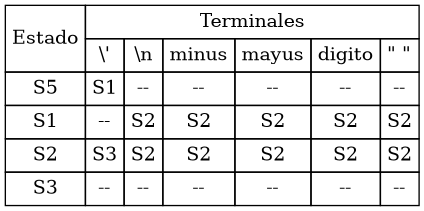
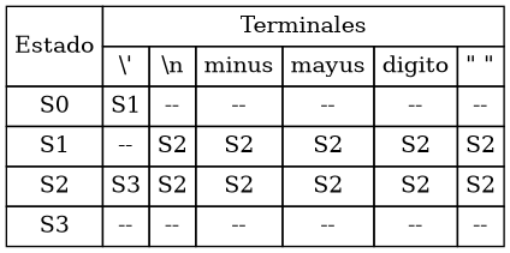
  digraph {
    rankdir=LR
-   n1 [label=< <TABLE BORDER="0" CELLBORDER="1" CELLSPACING="0" CELLPADDING="4"> <TR> <TD ROWSPAN="2">Estado</TD> <TD COLSPAN="6">Terminales</TD> </TR> <TR> <TD>\'</TD><TD>\n</TD><TD>minus</TD><TD>mayus</TD><TD>digito</TD><TD>" "</TD></TR> <TR> <TD>S5</TD><TD>S1</TD><TD>--</TD><TD>--</TD><TD>--</TD><TD>--</TD><TD>--</TD></TR> <TR> <TD>S1</TD><TD>--</TD><TD>S2</TD><TD>S2</TD><TD>S2</TD><TD>S2</TD><TD>S2</TD></TR> <TR> <TD>S2</TD><TD>S3</TD><TD>S2</TD><TD>S2</TD><TD>S2</TD><TD>S2</TD><TD>S2</TD></TR> <TR> <TD>S3</TD><TD>--</TD><TD>--</TD><TD>--</TD><TD>--</TD><TD>--</TD><TD>--</TD></TR> </TABLE>> margin=0 shape=none]
+   n1 [label=< <TABLE BORDER="0" CELLBORDER="1" CELLSPACING="0" CELLPADDING="4"> <TR> <TD ROWSPAN="2">Estado</TD> <TD COLSPAN="6">Terminales</TD> </TR> <TR> <TD>\'</TD><TD>\n</TD><TD>minus</TD><TD>mayus</TD><TD>digito</TD><TD>" "</TD></TR> <TR> <TD>S0</TD><TD>S1</TD><TD>--</TD><TD>--</TD><TD>--</TD><TD>--</TD><TD>--</TD></TR> <TR> <TD>S1</TD><TD>--</TD><TD>S2</TD><TD>S2</TD><TD>S2</TD><TD>S2</TD><TD>S2</TD></TR> <TR> <TD>S2</TD><TD>S3</TD><TD>S2</TD><TD>S2</TD><TD>S2</TD><TD>S2</TD><TD>S2</TD></TR> <TR> <TD>S3</TD><TD>--</TD><TD>--</TD><TD>--</TD><TD>--</TD><TD>--</TD><TD>--</TD></TR> </TABLE>> margin=0 shape=none]
  }
